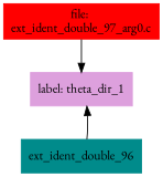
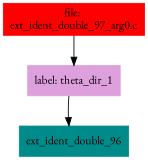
  digraph {
    fontname="EB Garamond"
    node [shape=box style=filled fontname="EB Garamond"]
    edge [fontname="EB Garamond"]
    n1 [color=red label="file: \next_ident_double_97_arg0.c"]
    n2 [color=plum label="label: theta_dir_1"]
    n3 [color=cyan4 label=ext_ident_double_96]
    n1 -> n2
-   n3 -> n2
+   n2 -> n3
  }
